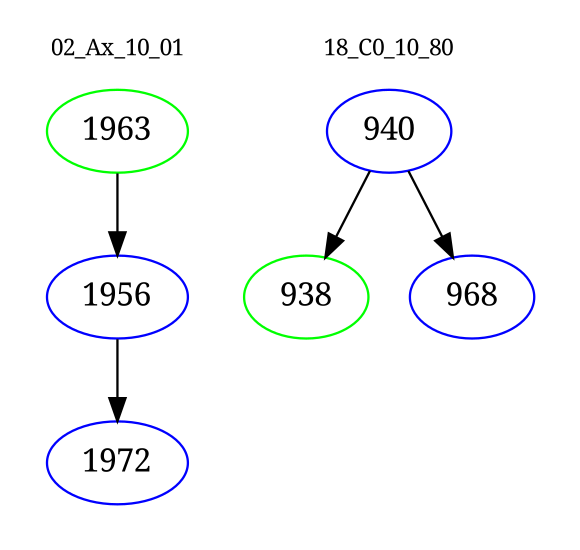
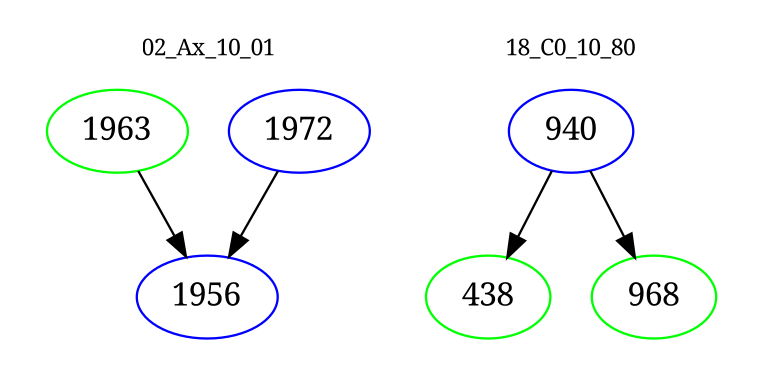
  digraph {
    fontname="Noto Serif"
    node [color=blue fontname="Noto Serif"]
    edge [color=black fontname="Noto Serif"]
    n1 [label=1956]
    n2 [label=1972]
    n3 [color=green label=1963]
    n4 [label=940]
-   n5 [color=green label=938]
-   n6 [label=968]
+   n5 [color=green label=438]
+   n6 [color=green label=968]
    subgraph cluster_1 {
      color=white
      fontsize=10
      label="02_Ax_10_01"
      n1
      n2
      n3
    }
    subgraph cluster_2 {
      color=white
      fontsize=10
      label="18_C0_10_80"
      n4
      n5
      n6
    }
-   n1 -> n2
+   n2 -> n1
    n3 -> n1
    n4 -> n5
    n4 -> n6
  }
